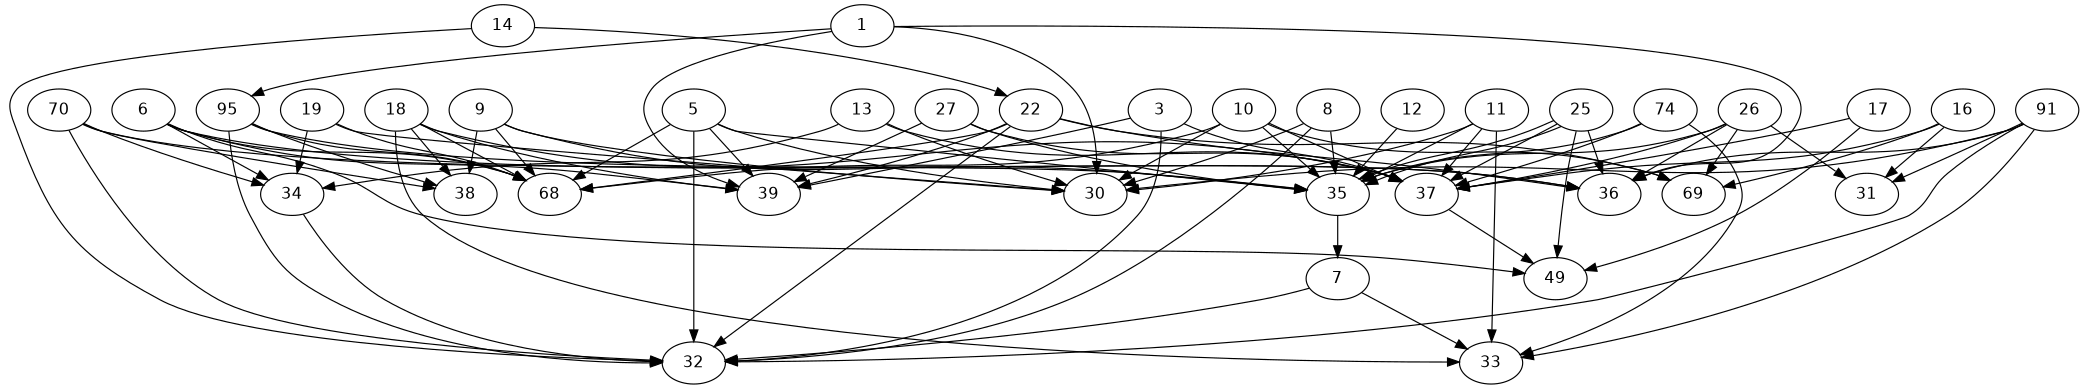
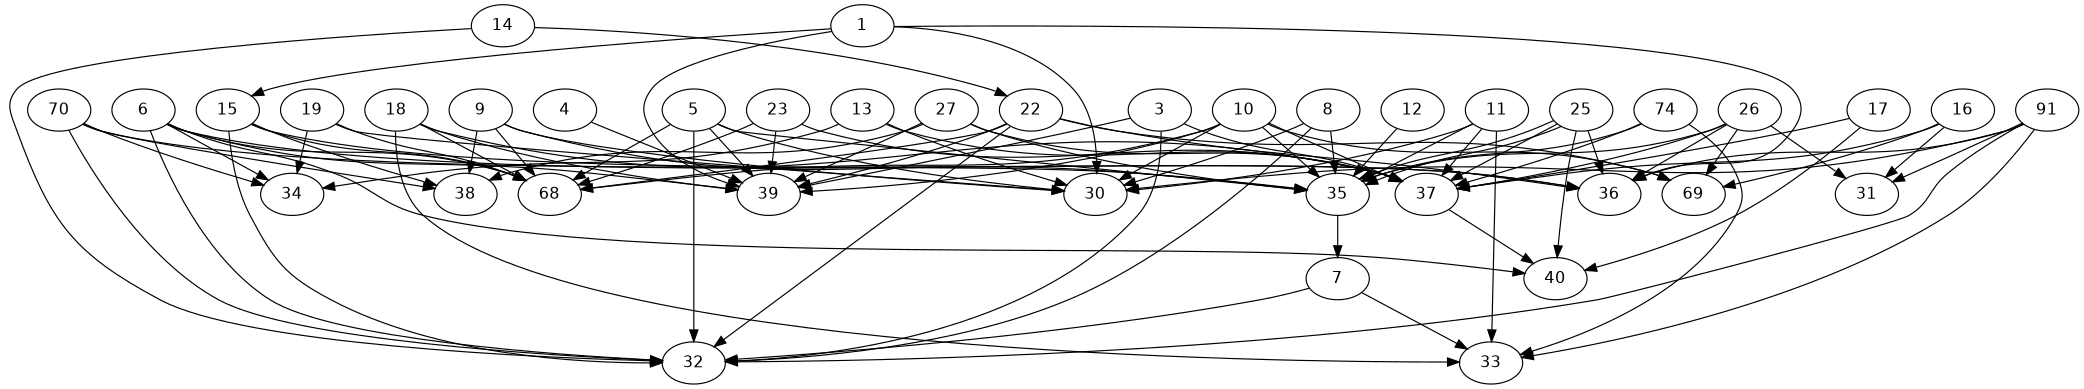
  digraph {
    fontname="DejaVu Sans"
    node [alpha=0.14 fontname="DejaVu Sans"]
    edge [fontname="DejaVu Sans"]
    1 [expect_size=52205568]
    30 [alpha=0.01 expect_size=26360832]
    36 [alpha=0.02 expect_size=39508992]
    39 [alpha=0.18 expect_size=36036608]
-   15 [alpha=0.09 expect_size=23133184 label=95]
+   15 [alpha=0.09 expect_size=23133184]
    38 [alpha=0.13 expect_size=10115072]
    3 [alpha=0.09 expect_size=24829952]
    32 [alpha=0.04 expect_size=35956736]
    37 [alpha=0.07 expect_size=31891456]
-   40 [expect_size=9929728 label=49]
+   40 [expect_size=9929728]
+   4 [alpha=0.00 expect_size=41810944]
    5 [alpha=0.09 expect_size=18235392]
    n13 [alpha=0.11 expect_size=38141952 label=68]
    35 [alpha=0.10 expect_size=5999616]
    7 [alpha=0.08 expect_size=32209920]
    6 [alpha=0.16 expect_size=16284672]
    34 [expect_size=14693376]
    33 [alpha=0.05 expect_size=5410816]
    8 [alpha=0.19 expect_size=19911680]
    9 [alpha=0.12 expect_size=47076352]
    10 [alpha=0.03 expect_size=37830656]
    n22 [alpha=0.09 expect_size=43780096 label=69]
    11 [alpha=0.13 expect_size=25691136]
    31 [alpha=0.01 expect_size=39556096]
    12 [alpha=0.16 expect_size=10827776]
    13 [alpha=0.20 expect_size=48791552]
    14 [alpha=0.06 expect_size=22148096]
    22 [alpha=0.07 expect_size=24043520]
    16 [alpha=0.05 expect_size=44329984]
    17 [alpha=0.10 expect_size=34658304]
    18 [alpha=0.02 expect_size=6787072]
    19 [alpha=0.13 expect_size=50763776]
    n33 [alpha=0.06 expect_size=31771648 label=70]
    n34 [alpha=0.18 expect_size=39545856 label=91]
+   23 [alpha=0.04 expect_size=15121408]
    n36 [alpha=0.16 expect_size=14692352 label=74]
    25 [expect_size=28574720]
    26 [alpha=0.17 expect_size=49593344]
    27 [alpha=0.11 expect_size=14205952]
    1 -> 30
    1 -> 36
    1 -> 39
    1 -> 15
    15 -> 36
    15 -> 38
    15 -> 32
    15 -> n13
    3 -> 39
    3 -> 32
    3 -> 37
    37 -> 40
+   4 -> 39
    5 -> 30
    5 -> 39
    5 -> 32
    5 -> n13
    5 -> 35
    35 -> 7
    7 -> 32
    7 -> 33
    6 -> 36
    6 -> 39
-   34 -> 32
+   6 -> 32
    6 -> 40
    6 -> n13
    6 -> 34
    8 -> 30
    8 -> 32
    8 -> 35
    9 -> 30
    9 -> 38
    9 -> n13
    9 -> 35
    10 -> 30
+   10 -> 39
    10 -> 37
    10 -> n13
    10 -> 35
    10 -> n22
    11 -> 30
    11 -> 37
    11 -> 35
    11 -> 33
    12 -> 35
    13 -> 30
    13 -> 37
    13 -> 34
    14 -> 32
    14 -> 22
    22 -> 36
    22 -> 39
    22 -> 32
    22 -> n13
    22 -> n22
    16 -> 37
    16 -> n22
    16 -> 31
    17 -> 37
    17 -> 40
    18 -> 39
    18 -> 37
    18 -> n13
    18 -> 33
    19 -> 30
    19 -> n13
    19 -> 34
    n33 -> 38
    n33 -> 32
    n33 -> 35
    n33 -> 34
    n34 -> 30
    n34 -> 36
    n34 -> 32
    n34 -> 33
    n34 -> 31
+   23 -> 39
+   23 -> 37
+   23 -> n13
    n36 -> 37
    n36 -> 35
    n36 -> 33
    25 -> 36
    25 -> 37
    25 -> 40
    25 -> 35
    25 -> 35
    26 -> 36
    26 -> 37
    26 -> 35
    26 -> n22
    26 -> 31
    27 -> 39
-   18 -> 38
+   27 -> 38
    27 -> 37
    27 -> 35
  }
